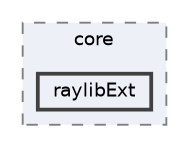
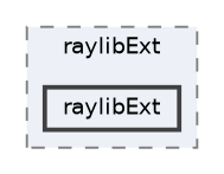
  digraph {
    compound=true
    n1 [color=grey25 fillcolor="#edf0f7" fontname=Helvetica fontsize=10 height=0.2 label=raylibExt shape=box style="filled,bold" width=0.4]
    subgraph cluster_1 {
      bgcolor="#edf0f7"
      fontname=Helvetica
      fontsize=10
-     label=core
+     label=raylibExt
      pencolor=grey50
      style="filled,dashed"
      n1
    }
  }
